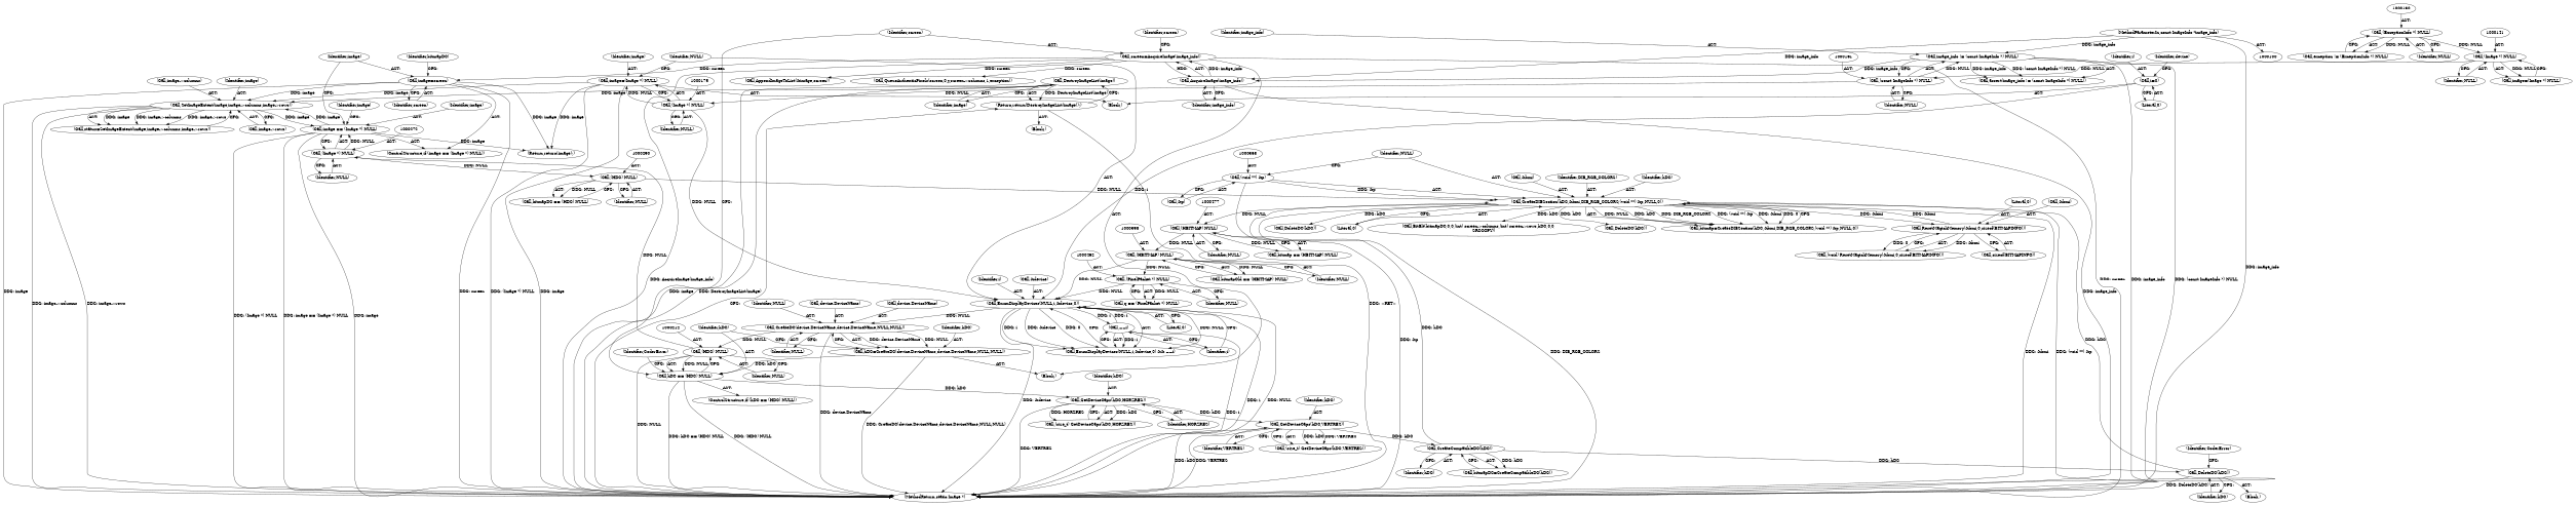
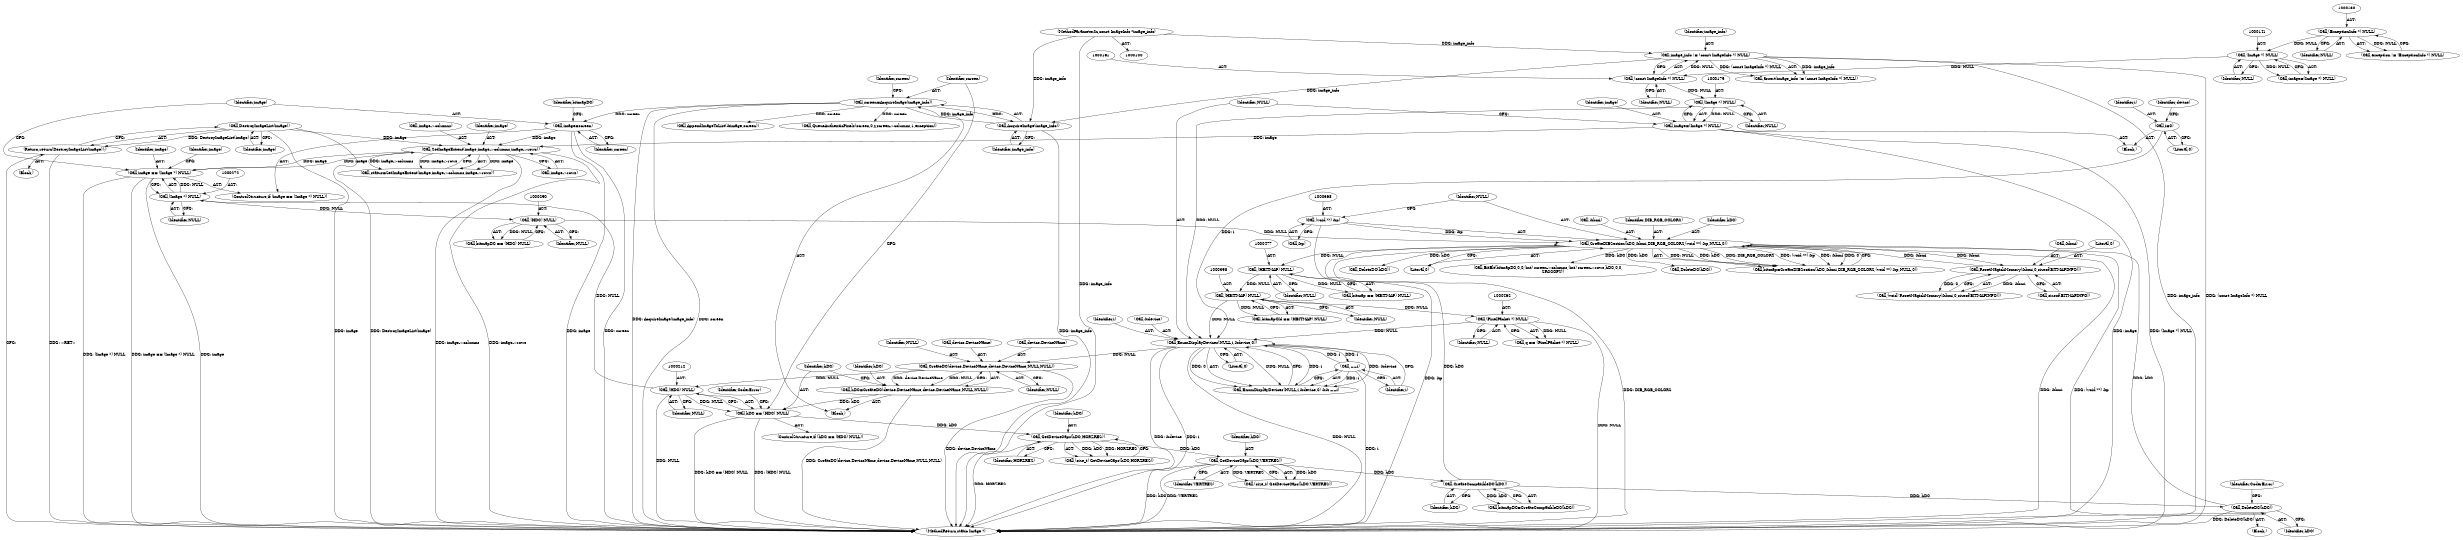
  digraph {
    n1 [label="(Call,DestroyImageList(image))"]
    n2 [label="(Return,return(DestroyImageList(image));)"]
    n3 [label="(Identifier,image)"]
    n4 [label="(MethodReturn,static Image *)"]
    n5 [label="(Call,SetImageExtent(image,image->columns,image->rows))"]
    n6 [label="(Block,)"]
    n7 [label="(Call,image == (Image *) NULL)"]
    n8 [label="(Call,image->rows)"]
    n9 [label="(Call,status=SetImageExtent(image,image->columns,image->rows))"]
    n10 [label="(ControlStructure,if (image == (Image *) NULL))"]
-   n11 [label="(Return,return(image);)"]
    n12 [label="(Call,(Image *) NULL)"]
    n13 [label="(Call,image=screen)"]
    n14 [label="(Identifier,screen)"]
    n15 [label="(Call,screen=AcquireImage(image_info))"]
    n16 [label="(Call,AcquireImage(image_info))"]
    n17 [label="(Block,)"]
    n18 [label="(Call,AppendImageToList(&image,screen))"]
    n19 [label="(Call,QueueAuthenticPixels(screen,0,y,screen->columns,1,exception))"]
    n20 [label="(Identifier,image_info)"]
    n21 [label="(Call,image_info != (const ImageInfo *) NULL)"]
    n22 [label="(Call,(const ImageInfo *) NULL)"]
    n23 [label="(Call,assert(image_info != (const ImageInfo *) NULL))"]
    n24 [label="(Call,(Image *) NULL)"]
    n25 [label="(Identifier,NULL)"]
    n26 [label="(MethodParameterIn,const ImageInfo *image_info)"]
    1000100
    n28 [label="(Call,image=(Image *) NULL)"]
    n29 [label="(Call,EnumDisplayDevices(NULL,i,&device,0))"]
    n30 [label="(Identifier,NULL)"]
    n31 [label="(Call,(Image *) NULL)"]
    n32 [label="(Identifier,NULL)"]
    n33 [label="(Call,image=(Image *) NULL)"]
    n34 [label="(Call,(ExceptionInfo *) NULL)"]
    n35 [label="(Identifier,NULL)"]
    n36 [label="(Call,exception != (ExceptionInfo *) NULL)"]
    n37 [label="(Block,)"]
    n38 [label="(Call,CreateDC(device.DeviceName,device.DeviceName,NULL,NULL))"]
    n39 [label="(Call,++i)"]
    n40 [label="(Literal,0)"]
    n41 [label="(Call,EnumDisplayDevices(NULL,i,&device,0) && ++i)"]
    n42 [label="(Call,(HDC) NULL)"]
    n43 [label="(Identifier,NULL)"]
    n44 [label="(Call,CreateDIBSection(hDC,&bmi,DIB_RGB_COLORS,(void **) &p,NULL,0))"]
    n45 [label="(Identifier,NULL)"]
    n46 [label="(Call,bitmapDC == (HDC) NULL)"]
    n47 [label="(Call,(HDC) NULL)"]
    n48 [label="(Call,hDC == (HDC) NULL)"]
    n49 [label="(Identifier,NULL)"]
    n50 [label="(Call,GetDeviceCaps(hDC,HORZRES))"]
    n51 [label="(ControlStructure,if (hDC == (HDC) NULL))"]
    n52 [label="(Call,hDC=CreateDC(device.DeviceName,device.DeviceName,NULL,NULL))"]
    n53 [label="(Identifier,NULL)"]
    n54 [label="(Identifier,i)"]
    n55 [label="(Call,(PixelPacket *) NULL)"]
    n56 [label="(Identifier,NULL)"]
    n57 [label="(Call,q == (PixelPacket *) NULL)"]
    n58 [label="(Call,(HBITMAP) NULL)"]
    n59 [label="(Call,bitmapOld == (HBITMAP) NULL)"]
    n60 [label="(Identifier,NULL)"]
    n61 [label="(Call,(HBITMAP) NULL)"]
    n62 [label="(Call,bitmap == (HBITMAP) NULL)"]
    n63 [label="(Identifier,NULL)"]
    n64 [label="(Call,ResetMagickMemory(&bmi,0,sizeof(BITMAPINFO)))"]
    n65 [label="(Call,DeleteDC(hDC))"]
    n66 [label="(Literal,0)"]
    n67 [label="(Call,BitBlt(bitmapDC,0,0,(int) screen->columns,(int) screen->rows,hDC,0,0,\n        SRCCOPY))"]
    n68 [label="(Call,DeleteDC(hDC))"]
    n69 [label="(Call,bitmap=CreateDIBSection(hDC,&bmi,DIB_RGB_COLORS,(void **) &p,NULL,0))"]
    n70 [label="(Call,sizeof(BITMAPINFO))"]
    n71 [label="(Call,(void) ResetMagickMemory(&bmi,0,sizeof(BITMAPINFO)))"]
    n72 [label="(Call,CreateCompatibleDC(hDC))"]
    n73 [label="(Call,DeleteDC(hDC))"]
    n74 [label="(Call,bitmapDC=CreateCompatibleDC(hDC))"]
    n75 [label="(Identifier,hDC)"]
    n76 [label="(Identifier,hDC)"]
    n77 [label="(Block,)"]
    n78 [label="(Call,GetDeviceCaps(hDC,VERTRES))"]
    n79 [label="(Call,(size_t) GetDeviceCaps(hDC,VERTRES))"]
    n80 [label="(Identifier,VERTRES)"]
    n81 [label="(Identifier,HORZRES)"]
    n82 [label="(Call,(size_t) GetDeviceCaps(hDC,HORZRES))"]
    n83 [label="(Call,(void **) &p)"]
    n84 [label="(Call,&p)"]
    n85 [label="(Call,i=0)"]
    n86 [label="(Literal,0)"]
    n87 [label="(Identifier,hDC)"]
    n88 [label="(Identifier,NULL)"]
    n89 [label="(Identifier,NULL)"]
    n90 [label="(Literal,0)"]
    n91 [label="(Identifier,CoderError)"]
    n92 [label="(Identifier,CoderError)"]
    n93 [label="(Identifier,device)"]
    n94 [label="(Identifier,hDC)"]
    n95 [label="(Identifier,image)"]
    n96 [label="(Identifier,i)"]
    n97 [label="(Identifier,image_info)"]
    n98 [label="(Call,image->columns)"]
    n99 [label="(Identifier,image)"]
    n100 [label="(Identifier,i)"]
    n101 [label="(Identifier,screen)"]
    n102 [label="(Identifier,hDC)"]
    n103 [label="(Identifier,bitmapDC)"]
    n104 [label="(Identifier,hDC)"]
    n105 [label="(Call,device.DeviceName)"]
    n106 [label="(Call,&bmi)"]
    n107 [label="(Identifier,hDC)"]
    n108 [label="(Identifier,screen)"]
    n109 [label="(Identifier,NULL)"]
    n110 [label="(Call,&bmi)"]
    n111 [label="(Identifier,image)"]
    n112 [label="(Call,device.DeviceName)"]
    n113 [label="(Identifier,DIB_RGB_COLORS)"]
    n114 [label="(Identifier,image)"]
    n115 [label="(Identifier,image)"]
    n116 [label="(Call,&device)"]
    1000161
    1000141
    1000130
    1000175
    1000272
    1000212
    1000462
    1000398
    n125 [label=1000477]
    1000368
    1000290
    n1 -> n2 [label="AST: "]
    n1 -> n2 [label="DDG: DestroyImageList(image)"]
    n1 -> n3 [label="CFG: "]
    n1 -> n4 [label="DDG: image"]
    n1 -> n4 [label="DDG: DestroyImageList(image)"]
    n1 -> n5 [label="DDG: image"]
    n2 -> n1 [label="CFG: "]
    n2 -> n4 [label="DDG: <RET>"]
    n2 -> n6 [label="AST: "]
    n3 -> n1 [label="AST: "]
    n4 -> n2 [label="CFG: "]
    n5 -> n4 [label="DDG: image->columns"]
    n5 -> n4 [label="DDG: image->rows"]
    n5 -> n7 [label="DDG: image"]
    n5 -> n8 [label="CFG: "]
    n5 -> n9 [label="AST: "]
    n5 -> n9 [label="DDG: image"]
    n5 -> n9 [label="DDG: image->columns"]
    n5 -> n9 [label="DDG: image->rows"]
    n7 -> n4 [label="DDG: image == (Image *) NULL"]
    n7 -> n4 [label="DDG: image"]
    n7 -> n4 [label="DDG: (Image *) NULL"]
    n7 -> n5 [label="DDG: image"]
    n7 -> n10 [label="AST: "]
-   n7 -> n11 [label="DDG: image"]
    n7 -> n12 [label="CFG: "]
    n8 -> n5 [label="AST: "]
    n9 -> n5 [label="CFG: "]
    n12 -> n7 [label="AST: "]
    n12 -> n7 [label="DDG: NULL"]
    n12 -> n42 [label="DDG: NULL"]
    n12 -> n43 [label="CFG: "]
    n13 -> n4 [label="DDG: image"]
    n13 -> n4 [label="DDG: screen"]
    n13 -> n5 [label="DDG: image"]
    n13 -> n10 [label="AST: "]
-   n13 -> n11 [label="DDG: image"]
    n13 -> n14 [label="CFG: "]
    n14 -> n13 [label="AST: "]
    n15 -> n4 [label="DDG: AcquireImage(image_info)"]
    n15 -> n4 [label="DDG: screen"]
    n15 -> n13 [label="DDG: screen"]
    n15 -> n16 [label="HDC: "]
    n15 -> n17 [label="AST: "]
    n15 -> n18 [label="DDG: screen"]
    n15 -> n19 [label="DDG: screen"]
    n16 -> n4 [label="DDG: image_info"]
    n16 -> n15 [label="AST: "]
    n16 -> n15 [label="DDG: image_info"]
    n16 -> n20 [label="CFG: "]
    n20 -> n16 [label="AST: "]
    n21 -> n4 [label="DDG: image_info"]
    n21 -> n4 [label="DDG: (const ImageInfo *) NULL"]
    n21 -> n16 [label="DDG: image_info"]
    n21 -> n22 [label="CFG: "]
    n21 -> n23 [label="AST: "]
    n21 -> n23 [label="DDG: image_info"]
    n21 -> n23 [label="DDG: (const ImageInfo *) NULL"]
    n22 -> n21 [label="AST: "]
    n22 -> n21 [label="DDG: NULL"]
    n22 -> n24 [label="DDG: NULL"]
    n22 -> n25 [label="CFG: "]
    n24 -> n28 [label="AST: "]
    n24 -> n28 [label="DDG: NULL"]
    n24 -> n29 [label="DDG: NULL"]
    n24 -> n30 [label="CFG: "]
    n25 -> n22 [label="AST: "]
    n26 -> n4 [label="DDG: image_info"]
    n26 -> n16 [label="DDG: image_info"]
    n26 -> n21 [label="DDG: image_info"]
    n26 -> 1000100 [label="AST: "]
    n28 -> n4 [label="DDG: image"]
    n28 -> n4 [label="DDG: (Image *) NULL"]
    n28 -> n5 [label="DDG: image"]
-   n28 -> n11 [label="DDG: image"]
    n28 -> n24 [label="CFG: "]
    n28 -> n37 [label="AST: "]
    n29 -> n4 [label="DDG: &device"]
    n29 -> n4 [label="DDG: i"]
    n29 -> n4 [label="DDG: NULL"]
    n29 -> n38 [label="DDG: NULL"]
    n29 -> n39 [label="DDG: i"]
    n29 -> n40 [label="CFG: "]
    n29 -> n41 [label="AST: "]
    n29 -> n41 [label="DDG: NULL"]
    n29 -> n41 [label="DDG: i"]
    n29 -> n41 [label="DDG: &device"]
    n29 -> n41 [label="DDG: 0"]
    n30 -> n24 [label="AST: "]
    n31 -> n22 [label="DDG: NULL"]
    n31 -> n32 [label="CFG: "]
    n31 -> n33 [label="AST: "]
    n31 -> n33 [label="DDG: NULL"]
    n32 -> n31 [label="AST: "]
    n33 -> n31 [label="CFG: "]
    n34 -> n31 [label="DDG: NULL"]
    n34 -> n35 [label="CFG: "]
    n34 -> n36 [label="AST: "]
    n34 -> n36 [label="DDG: NULL"]
    n35 -> n34 [label="AST: "]
    n36 -> n34 [label="CFG: "]
    n38 -> n4 [label="DDG: device.DeviceName"]
    n38 -> n47 [label="DDG: NULL"]
    n38 -> n52 [label="AST: "]
    n38 -> n52 [label="DDG: device.DeviceName"]
    n38 -> n52 [label="DDG: NULL"]
    n38 -> n53 [label="CFG: "]
    n39 -> n4 [label="DDG: i"]
    n39 -> n29 [label="DDG: i"]
    n39 -> n41 [label="AST: "]
    n39 -> n41 [label="DDG: i"]
    n39 -> n54 [label="CFG: "]
    n40 -> n29 [label="AST: "]
    n41 -> n29 [label="CFG: "]
    n41 -> n39 [label="CFG: "]
    n42 -> n44 [label="DDG: NULL"]
    n42 -> n45 [label="CFG: "]
    n42 -> n46 [label="AST: "]
    n42 -> n46 [label="DDG: NULL"]
    n43 -> n12 [label="AST: "]
    n44 -> n4 [label="DDG: &bmi"]
    n44 -> n4 [label="DDG: (void **) &p"]
    n44 -> n4 [label="DDG: DIB_RGB_COLORS"]
    n44 -> n61 [label="DDG: NULL"]
    n44 -> n64 [label="DDG: &bmi"]
    n44 -> n65 [label="DDG: hDC"]
    n44 -> n66 [label="CFG: "]
    n44 -> n67 [label="DDG: hDC"]
    n44 -> n68 [label="DDG: hDC"]
    n44 -> n69 [label="AST: "]
    n44 -> n69 [label="DDG: NULL"]
    n44 -> n69 [label="DDG: hDC"]
    n44 -> n69 [label="DDG: DIB_RGB_COLORS"]
    n44 -> n69 [label="DDG: (void **) &p"]
    n44 -> n69 [label="DDG: &bmi"]
    n44 -> n69 [label="DDG: 0"]
    n45 -> n42 [label="AST: "]
    n46 -> n42 [label="CFG: "]
    n47 -> n4 [label="DDG: NULL"]
    n47 -> n12 [label="DDG: NULL"]
    n47 -> n48 [label="AST: "]
    n47 -> n48 [label="DDG: NULL"]
    n47 -> n49 [label="CFG: "]
    n48 -> n4 [label="DDG: hDC == (HDC) NULL"]
    n48 -> n4 [label="DDG: (HDC) NULL"]
    n48 -> n47 [label="CFG: "]
    n48 -> n50 [label="DDG: hDC"]
    n48 -> n51 [label="AST: "]
    n49 -> n47 [label="AST: "]
-   n50 -> n4 [label="DDG: VERTRES"]
+   n50 -> n4 [label="DDG: HORZRES"]
    n50 -> n78 [label="DDG: hDC"]
    n50 -> n81 [label="CFG: "]
    n50 -> n82 [label="AST: "]
    n50 -> n82 [label="DDG: hDC"]
    n50 -> n82 [label="DDG: HORZRES"]
    n52 -> n4 [label="DDG: CreateDC(device.DeviceName,device.DeviceName,NULL,NULL)"]
    n52 -> n17 [label="AST: "]
    n52 -> n38 [label="CFG: "]
    n52 -> n48 [label="DDG: hDC"]
    n53 -> n38 [label="AST: "]
    n54 -> n29 [label="CFG: "]
    n54 -> n39 [label="AST: "]
+   n55 -> n4 [label="DDG: NULL"]
    n55 -> n29 [label="DDG: NULL"]
    n55 -> n56 [label="CFG: "]
    n55 -> n57 [label="AST: "]
    n55 -> n57 [label="DDG: NULL"]
    n56 -> n55 [label="AST: "]
    n57 -> n55 [label="CFG: "]
    n58 -> n29 [label="DDG: NULL"]
    n58 -> n55 [label="DDG: NULL"]
    n58 -> n59 [label="AST: "]
    n58 -> n59 [label="DDG: NULL"]
    n58 -> n60 [label="CFG: "]
    n59 -> n58 [label="CFG: "]
    n60 -> n58 [label="AST: "]
    n61 -> n58 [label="DDG: NULL"]
    n61 -> n62 [label="AST: "]
    n61 -> n62 [label="DDG: NULL"]
    n61 -> n63 [label="CFG: "]
    n62 -> n61 [label="CFG: "]
    n63 -> n61 [label="AST: "]
    n64 -> n44 [label="DDG: &bmi"]
    n64 -> n70 [label="CFG: "]
    n64 -> n71 [label="AST: "]
    n64 -> n71 [label="DDG: &bmi"]
    n64 -> n71 [label="DDG: 0"]
    n66 -> n44 [label="AST: "]
    n69 -> n44 [label="CFG: "]
    n70 -> n64 [label="AST: "]
    n71 -> n64 [label="CFG: "]
    n72 -> n44 [label="DDG: hDC"]
    n72 -> n73 [label="DDG: hDC"]
    n72 -> n74 [label="AST: "]
    n72 -> n74 [label="DDG: hDC"]
    n72 -> n75 [label="CFG: "]
    n73 -> n4 [label="DDG: DeleteDC(hDC)"]
    n73 -> n44 [label="DDG: hDC"]
    n73 -> n76 [label="CFG: "]
    n73 -> n77 [label="AST: "]
    n74 -> n72 [label="CFG: "]
    n75 -> n72 [label="AST: "]
    n76 -> n73 [label="AST: "]
    n78 -> n4 [label="DDG: hDC"]
    n78 -> n4 [label="DDG: VERTRES"]
    n78 -> n72 [label="DDG: hDC"]
    n78 -> n79 [label="AST: "]
    n78 -> n79 [label="DDG: hDC"]
    n78 -> n79 [label="DDG: VERTRES"]
    n78 -> n80 [label="CFG: "]
    n79 -> n78 [label="CFG: "]
    n80 -> n78 [label="AST: "]
    n81 -> n50 [label="AST: "]
    n82 -> n50 [label="CFG: "]
    n83 -> n4 [label="DDG: &p"]
    n83 -> n44 [label="AST: "]
    n83 -> n44 [label="DDG: &p"]
    n83 -> n84 [label="CFG: "]
    n84 -> n83 [label="AST: "]
    n85 -> n29 [label="DDG: i"]
    n85 -> n37 [label="AST: "]
    n85 -> n86 [label="CFG: "]
    n86 -> n85 [label="AST: "]
    n87 -> n44 [label="AST: "]
    n88 -> n44 [label="AST: "]
    n88 -> n83 [label="CFG: "]
    n89 -> n38 [label="AST: "]
    n90 -> n64 [label="AST: "]
    n91 -> n73 [label="CFG: "]
    n92 -> n48 [label="CFG: "]
    n93 -> n85 [label="CFG: "]
    n94 -> n52 [label="AST: "]
    n95 -> n7 [label="AST: "]
    n96 -> n85 [label="AST: "]
    n97 -> n21 [label="AST: "]
    n98 -> n5 [label="AST: "]
    n99 -> n7 [label="CFG: "]
    n99 -> n13 [label="AST: "]
    n100 -> n29 [label="AST: "]
    n101 -> n15 [label="AST: "]
    n101 -> n48 [label="CFG: "]
    n102 -> n50 [label="AST: "]
    n103 -> n13 [label="CFG: "]
    n104 -> n48 [label="AST: "]
    n104 -> n52 [label="CFG: "]
    n105 -> n38 [label="AST: "]
    n106 -> n64 [label="AST: "]
    n107 -> n78 [label="AST: "]
    n108 -> n15 [label="CFG: "]
    n109 -> n28 [label="CFG: "]
    n109 -> n29 [label="AST: "]
    n110 -> n44 [label="AST: "]
    n111 -> n7 [label="CFG: "]
    n112 -> n38 [label="AST: "]
    n113 -> n44 [label="AST: "]
    n114 -> n5 [label="AST: "]
    n115 -> n28 [label="AST: "]
    n116 -> n29 [label="AST: "]
    1000161 -> n22 [label="AST: "]
    1000141 -> n31 [label="AST: "]
    1000130 -> n34 [label="AST: "]
    1000175 -> n24 [label="AST: "]
    1000272 -> n12 [label="AST: "]
    1000212 -> n47 [label="AST: "]
    1000462 -> n55 [label="AST: "]
    1000398 -> n58 [label="AST: "]
    n125 -> n61 [label="AST: "]
    1000368 -> n83 [label="AST: "]
    1000290 -> n42 [label="AST: "]
  }
